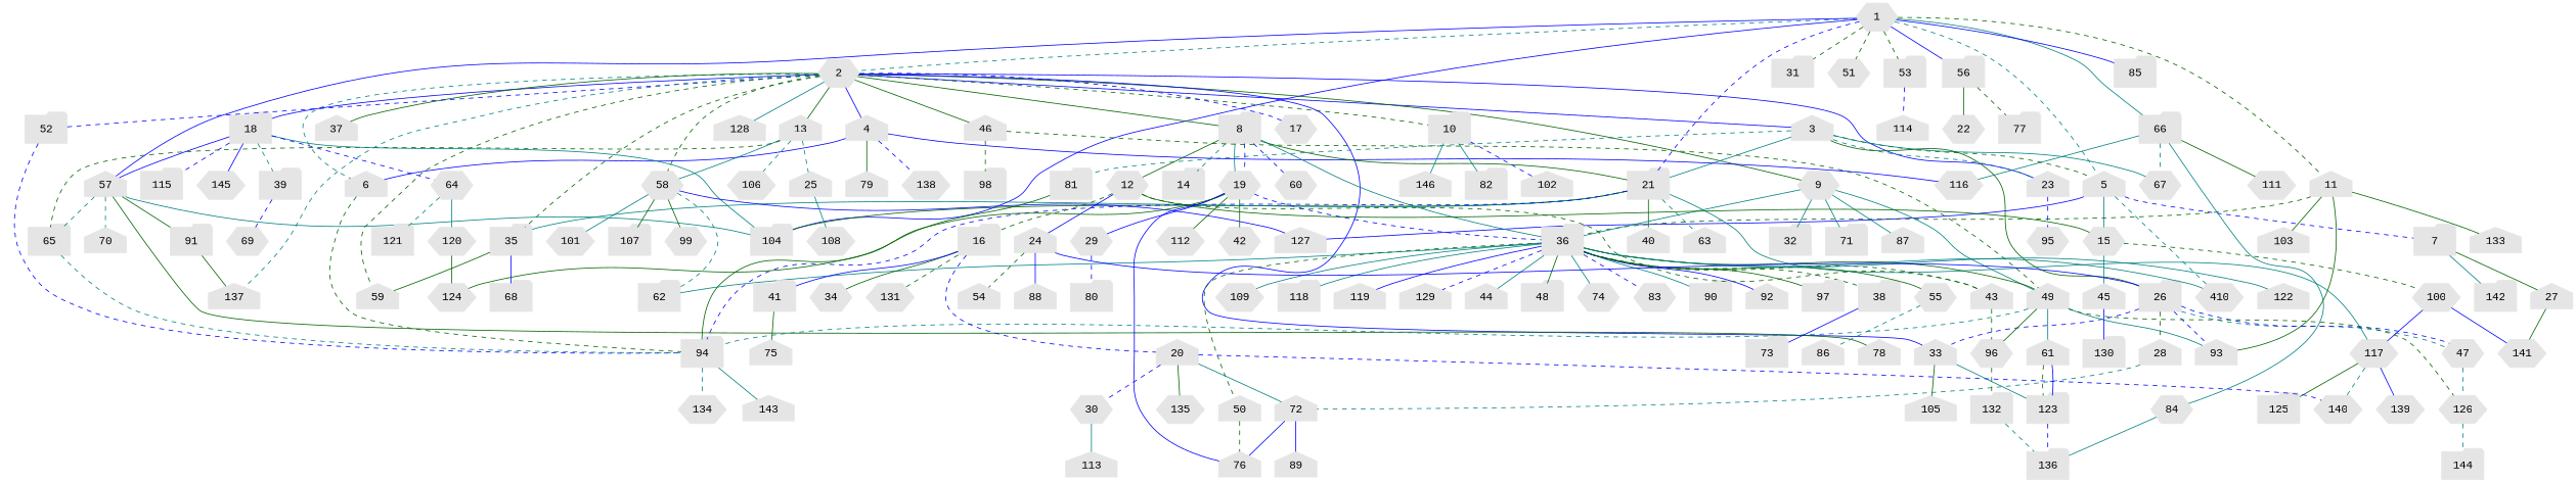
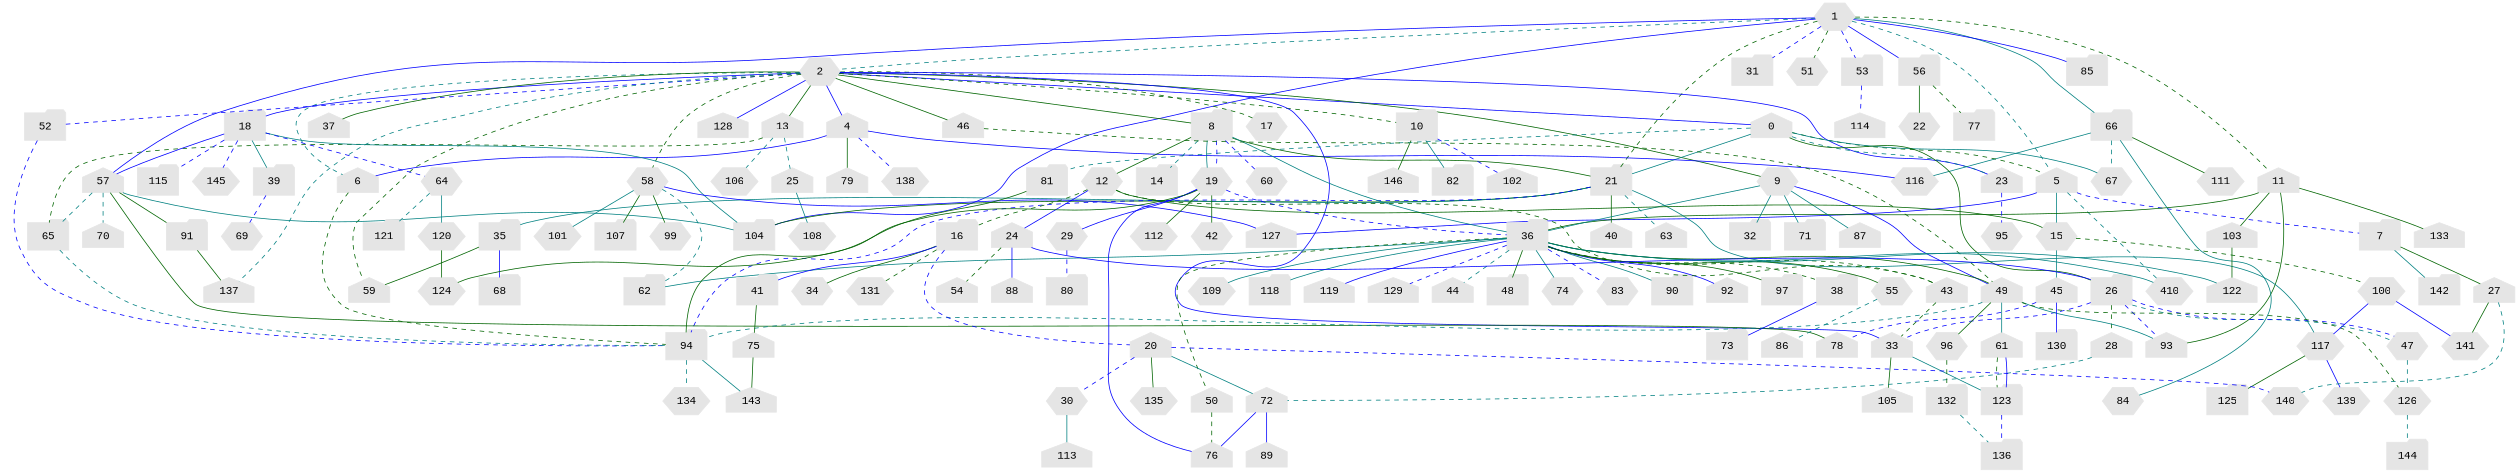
  graph {
    fontname="Liberation Mono"
    node [color=gray90 fontname="Liberation Mono" shape=house style=filled]
    edge [color=darkgreen fontname="Liberation Mono" style=solid]
    1 [shape=hexagon]
    2 [shape=hexagon]
    5
    11
    21 [shape=folder]
    31 [shape=folder]
    51 [shape=hexagon]
    53 [shape=folder]
    56 [shape=folder]
    57
    66 [shape=folder]
    85 [shape=folder]
    104 [shape=folder]
-   3
+   3 [label=0]
    4
    6
    8 [shape=folder]
    9 [shape=hexagon]
    10 [shape=folder]
    13
    17 [shape=hexagon]
    18 [shape=folder]
    23
    33
    35 [shape=folder]
    37
    46
    52 [shape=folder]
    58 [shape=hexagon]
    59
    128
    137
    7 [shape=folder]
    15 [shape=hexagon]
    n35 [label=410 shape=hexagon]
    127
    36 [shape=folder]
    93
    103
    133
    94 [shape=folder]
    40
    63
    117 [shape=hexagon]
    114
    22 [shape=hexagon]
    77 [shape=folder]
    65 [shape=folder]
    78
    70
    91 [shape=folder]
    67 [shape=hexagon]
    116 [shape=hexagon]
    84 [shape=hexagon]
    111 [shape=hexagon]
    26 [shape=folder]
    81 [shape=folder]
    79
    138 [shape=hexagon]
    12 [shape=hexagon]
    14 [shape=folder]
    19 [shape=hexagon]
    60 [shape=hexagon]
    32 [shape=folder]
    49
    71 [shape=folder]
    87
    82 [shape=folder]
    102
    146
    25
    106 [shape=hexagon]
    39 [shape=folder]
    64 [shape=hexagon]
    115 [shape=folder]
    145 [shape=hexagon]
    95 [shape=hexagon]
    105
    123 [shape=folder]
    68 [shape=folder]
-   98 [shape=folder]
    62 [shape=folder]
    99 [shape=hexagon]
    101 [shape=hexagon]
    107 [shape=folder]
    28
    47 [shape=hexagon]
    27
    142 [shape=folder]
    45
    100 [shape=hexagon]
    143
    134 [shape=hexagon]
    141 [shape=hexagon]
    16 [shape=folder]
    24
    43
    29 [shape=hexagon]
    42 [shape=hexagon]
    76
    112 [shape=hexagon]
    124 [shape=hexagon]
    38 [shape=folder]
    44
    48 [shape=folder]
    50
    55 [shape=hexagon]
    74 [shape=hexagon]
    83 [shape=hexagon]
    90 [shape=folder]
    92
    97 [shape=folder]
    109 [shape=hexagon]
    118 [shape=folder]
    119
    122
    129
    96 [shape=hexagon]
    126 [shape=hexagon]
    61
    20
    34 [shape=hexagon]
    41 [shape=folder]
    131 [shape=hexagon]
    54
    88
    108 [shape=hexagon]
    130 [shape=folder]
    30 [shape=hexagon]
    72
    135 [shape=hexagon]
    140 [shape=hexagon]
    75
    69 [shape=hexagon]
    120 [shape=hexagon]
    121 [shape=folder]
    80 [shape=folder]
    113
    89
    125 [shape=folder]
    139 [shape=hexagon]
    136 [shape=folder]
    73 [shape=folder]
    86
    132 [shape=folder]
    144 [shape=folder]
    1 -- 2 [color=teal style=dashed]
    1 -- 5 [color=teal style=dashed]
    1 -- 11 [style=dashed]
-   1 -- 21 [color=blue style=dashed]
-   1 -- 31 [style=dashed]
+   1 -- 21 [style=dashed]
+   1 -- 31 [color=blue style=dashed]
    1 -- 51 [style=dashed]
-   1 -- 53 [style=dashed]
+   1 -- 53 [color=blue style=dashed]
    1 -- 56 [color=blue]
    1 -- 57 [color=blue]
    1 -- 66 [color=teal]
    1 -- 85 [color=blue]
    1 -- 104 [color=blue]
    2 -- 3 [color=blue]
    2 -- 4 [color=blue]
    2 -- 6 [color=teal style=dashed]
    2 -- 8
    2 -- 9
    2 -- 10 [style=dashed]
    2 -- 13
-   2 -- 17 [color=blue style=dashed]
+   2 -- 17 [style=dashed]
    2 -- 18 [color=blue]
    2 -- 23 [color=blue]
    2 -- 33 [color=blue]
-   2 -- 35 [style=dashed]
    2 -- 37
    2 -- 46
    2 -- 52 [color=blue style=dashed]
    2 -- 58 [style=dashed]
    2 -- 59 [style=dashed]
-   2 -- 128 [color=teal]
+   2 -- 128 [color=blue]
    2 -- 137 [color=teal style=dashed]
    5 -- 7 [color=blue style=dashed]
    5 -- 15 [color=teal]
    5 -- n35 [color=teal style=dashed]
    5 -- 127 [color=blue]
-   11 -- 36 [style=dashed]
+   11 -- 36
    11 -- 93
    11 -- 103
    11 -- 133
    21 -- 104
    21 -- 35 [color=teal]
    21 -- 94 [color=blue style=dashed]
    21 -- 40
    21 -- 63 [color=teal style=dashed]
    21 -- 117 [color=teal]
    53 -- 114 [color=blue style=dashed]
    56 -- 22
    56 -- 77 [style=dashed]
    57 -- 104 [color=teal]
    57 -- 65 [color=teal style=dashed]
    57 -- 78
    57 -- 70 [color=teal style=dashed]
    57 -- 91
    66 -- 67 [color=teal style=dashed]
    66 -- 116 [color=teal]
    66 -- 84 [color=teal]
    66 -- 111
    3 -- 5 [style=dashed]
    3 -- 21 [color=teal]
    3 -- 23 [color=teal style=dashed]
    3 -- 67 [color=teal]
    3 -- 26
    3 -- 81 [color=teal style=dashed]
    4 -- 6 [color=blue]
    4 -- 116 [color=blue]
    4 -- 79
    4 -- 138 [color=blue style=dashed]
    6 -- 94 [style=dashed]
    8 -- 21
    8 -- 36 [color=teal]
    8 -- 12
    8 -- 14 [color=teal style=dashed]
    8 -- 19 [color=teal]
    8 -- 19 [color=blue style=dashed]
    8 -- 60 [color=blue style=dashed]
    9 -- 36 [color=teal]
    9 -- 32 [color=teal]
-   9 -- 49 [color=teal]
+   9 -- 49 [color=blue]
    9 -- 71 [color=teal]
    9 -- 87 [color=teal]
    10 -- 82 [color=teal]
    10 -- 102 [color=blue style=dashed]
-   10 -- 146 [color=teal]
-   13 -- 58 [color=teal]
+   10 -- 146
    13 -- 65 [style=dashed]
    13 -- 25 [color=teal style=dashed]
    13 -- 106 [color=teal style=dashed]
    18 -- 57 [color=blue]
    18 -- 104 [color=teal]
-   18 -- 39 [color=teal style=dashed]
+   18 -- 39 [color=teal]
    18 -- 64 [color=blue style=dashed]
    18 -- 115 [color=blue style=dashed]
-   18 -- 145 [color=blue]
+   18 -- 145 [color=blue style=dashed]
    23 -- 95 [color=blue style=dashed]
    33 -- 105
    33 -- 123 [color=teal]
    35 -- 59
    35 -- 68 [color=blue]
    46 -- 49 [style=dashed]
-   46 -- 98 [style=dashed]
    52 -- 94 [color=blue style=dashed]
    58 -- 127 [color=blue]
    58 -- 62 [color=teal style=dashed]
    58 -- 99
    58 -- 101 [color=teal]
    58 -- 107
    7 -- 27
    7 -- 142 [color=teal]
    15 -- 45 [color=teal]
    15 -- 100 [style=dashed]
    36 -- n35 [color=teal]
    36 -- 49
    36 -- 62 [color=teal]
    36 -- 43 [style=dashed]
    36 -- 38 [style=dashed]
-   36 -- 44 [color=teal]
+   36 -- 44 [color=teal style=dashed]
    36 -- 48
    36 -- 50 [style=dashed]
    36 -- 55
    36 -- 74 [color=teal]
    36 -- 83 [color=blue style=dashed]
    36 -- 90 [color=teal]
    36 -- 92 [color=blue]
    36 -- 97
    36 -- 109 [color=teal]
    36 -- 118 [color=teal]
    36 -- 119 [color=blue]
    36 -- 122 [color=teal]
    36 -- 129 [color=blue style=dashed]
+   103 -- 122
    94 -- 143 [color=teal]
    94 -- 134 [color=teal style=dashed]
-   117 -- 140 [color=teal style=dashed]
+   27 -- 140 [color=teal style=dashed]
    117 -- 125
    117 -- 139 [color=blue]
    65 -- 94 [color=teal style=dashed]
    91 -- 137
-   84 -- 136 [color=teal]
    26 -- 33 [color=blue style=dashed]
    26 -- 93 [color=blue style=dashed]
    26 -- 28 [style=dashed]
    26 -- 47 [color=teal style=dashed]
    26 -- 47 [color=blue style=dashed]
    81 -- 94
    12 -- 15
    12 -- 16 [style=dashed]
    12 -- 24 [color=blue]
    12 -- 43 [style=dashed]
    19 -- 36 [color=blue style=dashed]
    19 -- 29 [color=blue]
    19 -- 42
    19 -- 76 [color=blue]
    19 -- 112
    19 -- 124
    49 -- 93 [color=teal]
    49 -- 94 [color=teal style=dashed]
    49 -- 96
    49 -- 126 [style=dashed]
    49 -- 61 [color=teal]
    25 -- 108 [color=teal]
    39 -- 69 [color=blue style=dashed]
    64 -- 120 [color=teal]
    64 -- 121 [color=teal style=dashed]
    123 -- 136 [color=blue style=dashed]
    28 -- 72 [color=teal style=dashed]
    47 -- 126 [color=teal style=dashed]
    27 -- 141
+   45 -- 78 [color=blue style=dashed]
    45 -- 130 [color=blue]
    100 -- 117 [color=blue]
    100 -- 141 [color=blue]
    16 -- 20 [color=blue style=dashed]
    16 -- 34
    16 -- 41 [color=blue]
    16 -- 131 [style=dashed]
    24 -- 26 [color=blue]
    24 -- 54 [style=dashed]
    24 -- 88 [color=blue]
-   43 -- 96 [style=dashed]
+   43 -- 33 [style=dashed]
    29 -- 80 [color=blue style=dashed]
    38 -- 73 [color=blue]
    50 -- 76 [style=dashed]
    55 -- 86 [color=teal style=dashed]
    96 -- 132 [style=dashed]
    126 -- 144 [color=teal style=dashed]
    61 -- 123 [style=dashed]
    61 -- 123 [color=blue]
    20 -- 30 [color=blue style=dashed]
    20 -- 72 [color=teal]
    20 -- 135
    20 -- 140 [color=blue style=dashed]
    41 -- 75
    30 -- 113 [color=teal]
    72 -- 76 [color=blue]
    72 -- 89 [color=blue]
+   75 -- 143
    120 -- 124
    132 -- 136 [color=teal style=dashed]
  }
